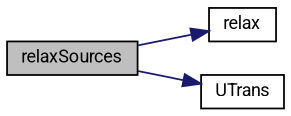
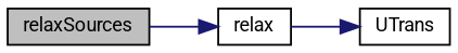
  digraph {
    fontname=Roboto
    rankdir=LR
    node [color=black fontname=Roboto fontsize=10 shape=record]
    edge [color=midnightblue fontname=Roboto fontsize=10 labelfontname=FreeSans labelfontsize=10 style=solid]
    n1 [fillcolor=grey75 fontcolor=black height=0.2 label=relaxSources style=filled width=0.4]
    n2 [height=0.2 label=relax width=0.4]
    n3 [height=0.2 label=UTrans width=0.4]
    n1 -> n2
-   n1 -> n3
+   n2 -> n3
  }
